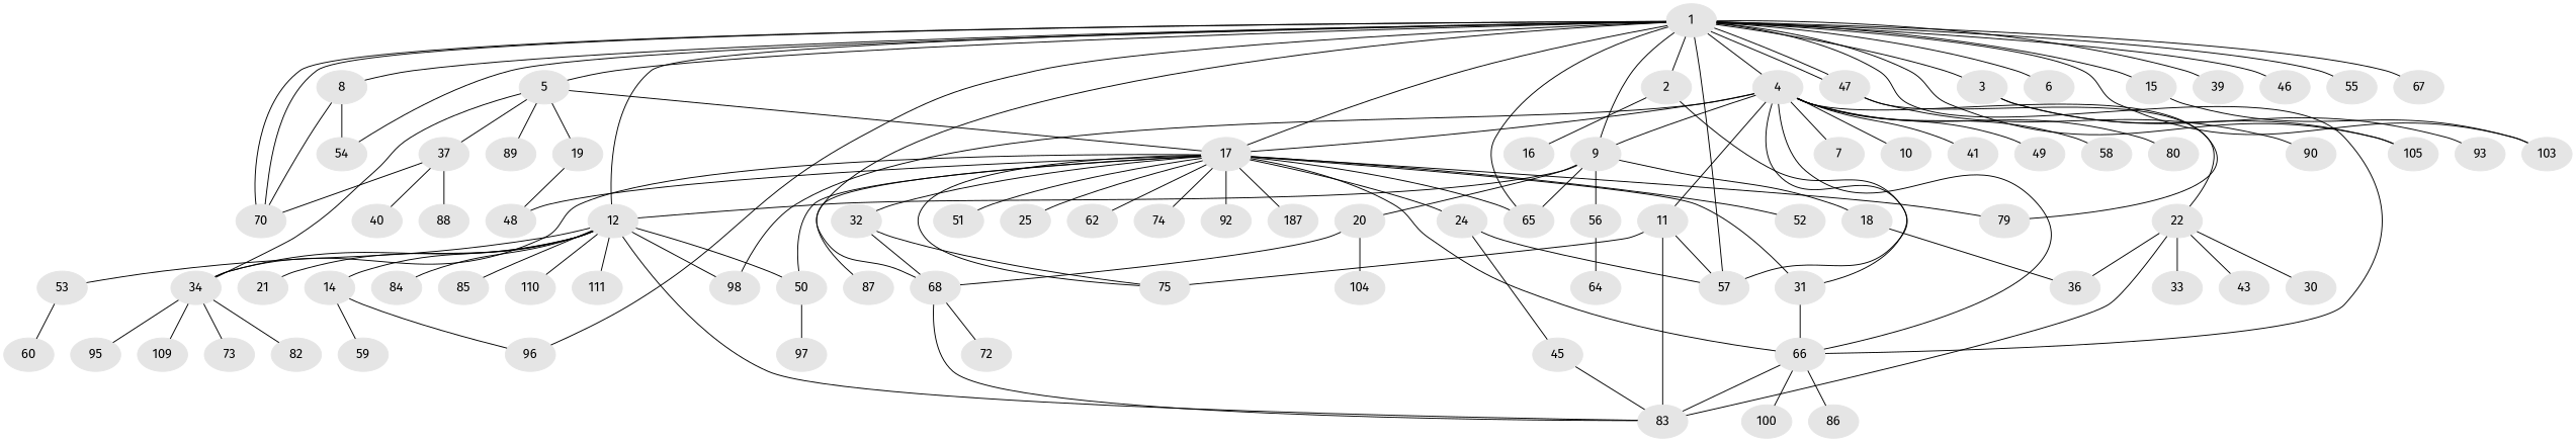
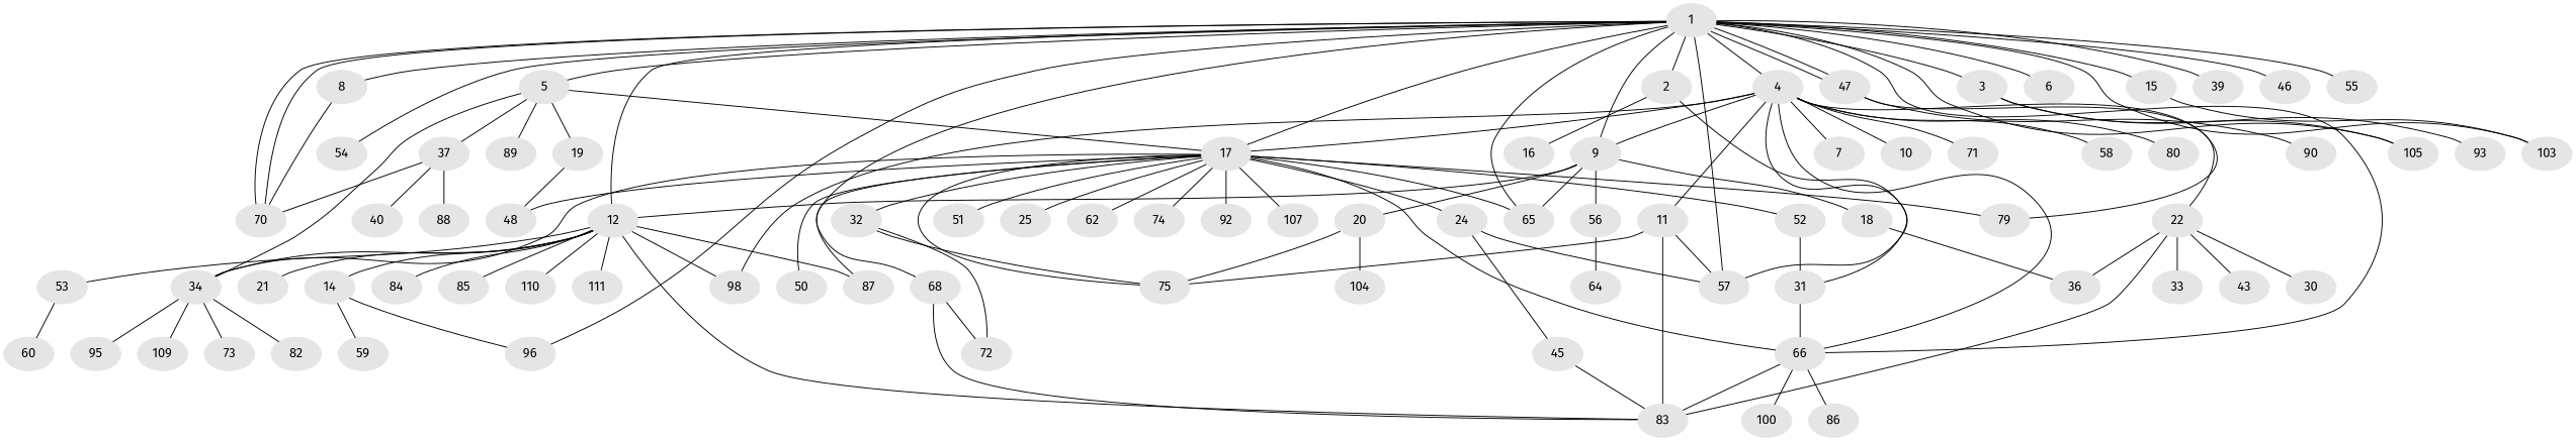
  graph {
    fontname="Fira Sans"
    node [color=gray90 fontname="Fira Sans" style=filled]
    edge [fontname="Fira Sans"]
    1 [super="+29"]
    2 [super="+28"]
    3 [super="+81"]
    4 [super="+44"]
    5 [super="+35"]
    6
    8 [super="+76"]
    9 [super="+13"]
    12 [super="+63"]
    15
    17 [super="+23"]
    39
    46
    47
    54 [super="+77"]
    55
    57
    65 [super="+101"]
    66 [super="+69"]
-   67 [super="+99"]
    68
    70 [super="+71"]
    96
    103
    105
    16
    31 [super="+78"]
    93
    7
    10
    11 [super="+61"]
    22
-   41
-   49
+   41 [label=71]
    58
    80
    98
    19
    34 [super="+38"]
    37 [super="+106"]
    89
    18
    20 [super="+27"]
    56
    83 [super="+94"]
    14 [super="+26"]
    21
    53
    84
    85
    87
    110
    111
    75 [super="+91"]
    51
    24 [super="+42"]
    25
    32 [super="+102"]
    48
    50
    52
    62
    74
    79
    92
-   107 [label=187]
+   107
    90
    86
    100
    72
    45
    36 [super="+108"]
    30
    33
    43
    73
    82
    95
    109
    40
    88
    104
    64
    59
    60
-   97
    1 -- 2
    1 -- 3
    1 -- 4
    1 -- 5
    1 -- 6
    1 -- 8
    1 -- 9
    1 -- 12 [weight=2]
    1 -- 15
    1 -- 17 [weight=2]
    1 -- 39
    1 -- 46
    1 -- 47
    1 -- 47
    1 -- 54
    1 -- 55
    1 -- 57
    1 -- 65
    1 -- 66
-   1 -- 67
    1 -- 68
    1 -- 70
    1 -- 70
    1 -- 96
    1 -- 103
    1 -- 105
    2 -- 16
    2 -- 31
    3 -- 105
    3 -- 93
    4 -- 9
    4 -- 17 [weight=2]
    4 -- 57
    4 -- 66
    4 -- 7
    4 -- 10
    4 -- 11
    4 -- 22
    4 -- 41
-   4 -- 49
    4 -- 58
    4 -- 80
    4 -- 98
    5 -- 17
    5 -- 19
    5 -- 34
    5 -- 37
    5 -- 89
-   8 -- 54
    8 -- 70
    9 -- 12
    9 -- 65
    9 -- 18
    9 -- 20
    9 -- 56
    12 -- 98
    12 -- 34
    12 -- 83
    12 -- 14
    12 -- 21
    12 -- 53
    12 -- 84
    12 -- 85
-   12 -- 50
+   12 -- 87
    12 -- 110
    12 -- 111
    15 -- 103
    17 -- 65
    17 -- 66
-   17 -- 31
+   52 -- 31
    17 -- 34
    17 -- 87
    17 -- 75
    17 -- 51
    17 -- 24
    17 -- 25
    17 -- 32
    17 -- 48
    17 -- 50
    17 -- 52
    17 -- 62
    17 -- 74
    17 -- 79
    17 -- 92
    17 -- 107
    47 -- 79
    47 -- 90
    66 -- 83
    66 -- 86
    66 -- 100
    68 -- 83
    68 -- 72
    31 -- 66
    11 -- 57
    11 -- 83
    11 -- 75
    22 -- 83 [weight=2]
    22 -- 36
    22 -- 30
    22 -- 33
    22 -- 43
    19 -- 48
    34 -- 73
    34 -- 82
    34 -- 95
    34 -- 109
    37 -- 70
    37 -- 40
    37 -- 88
    18 -- 36
-   20 -- 68
+   20 -- 75
    20 -- 104
    56 -- 64
    14 -- 96
    14 -- 59
    53 -- 60
    24 -- 57
    24 -- 45
-   32 -- 68
+   32 -- 72
    32 -- 75
-   50 -- 97
    45 -- 83
  }
